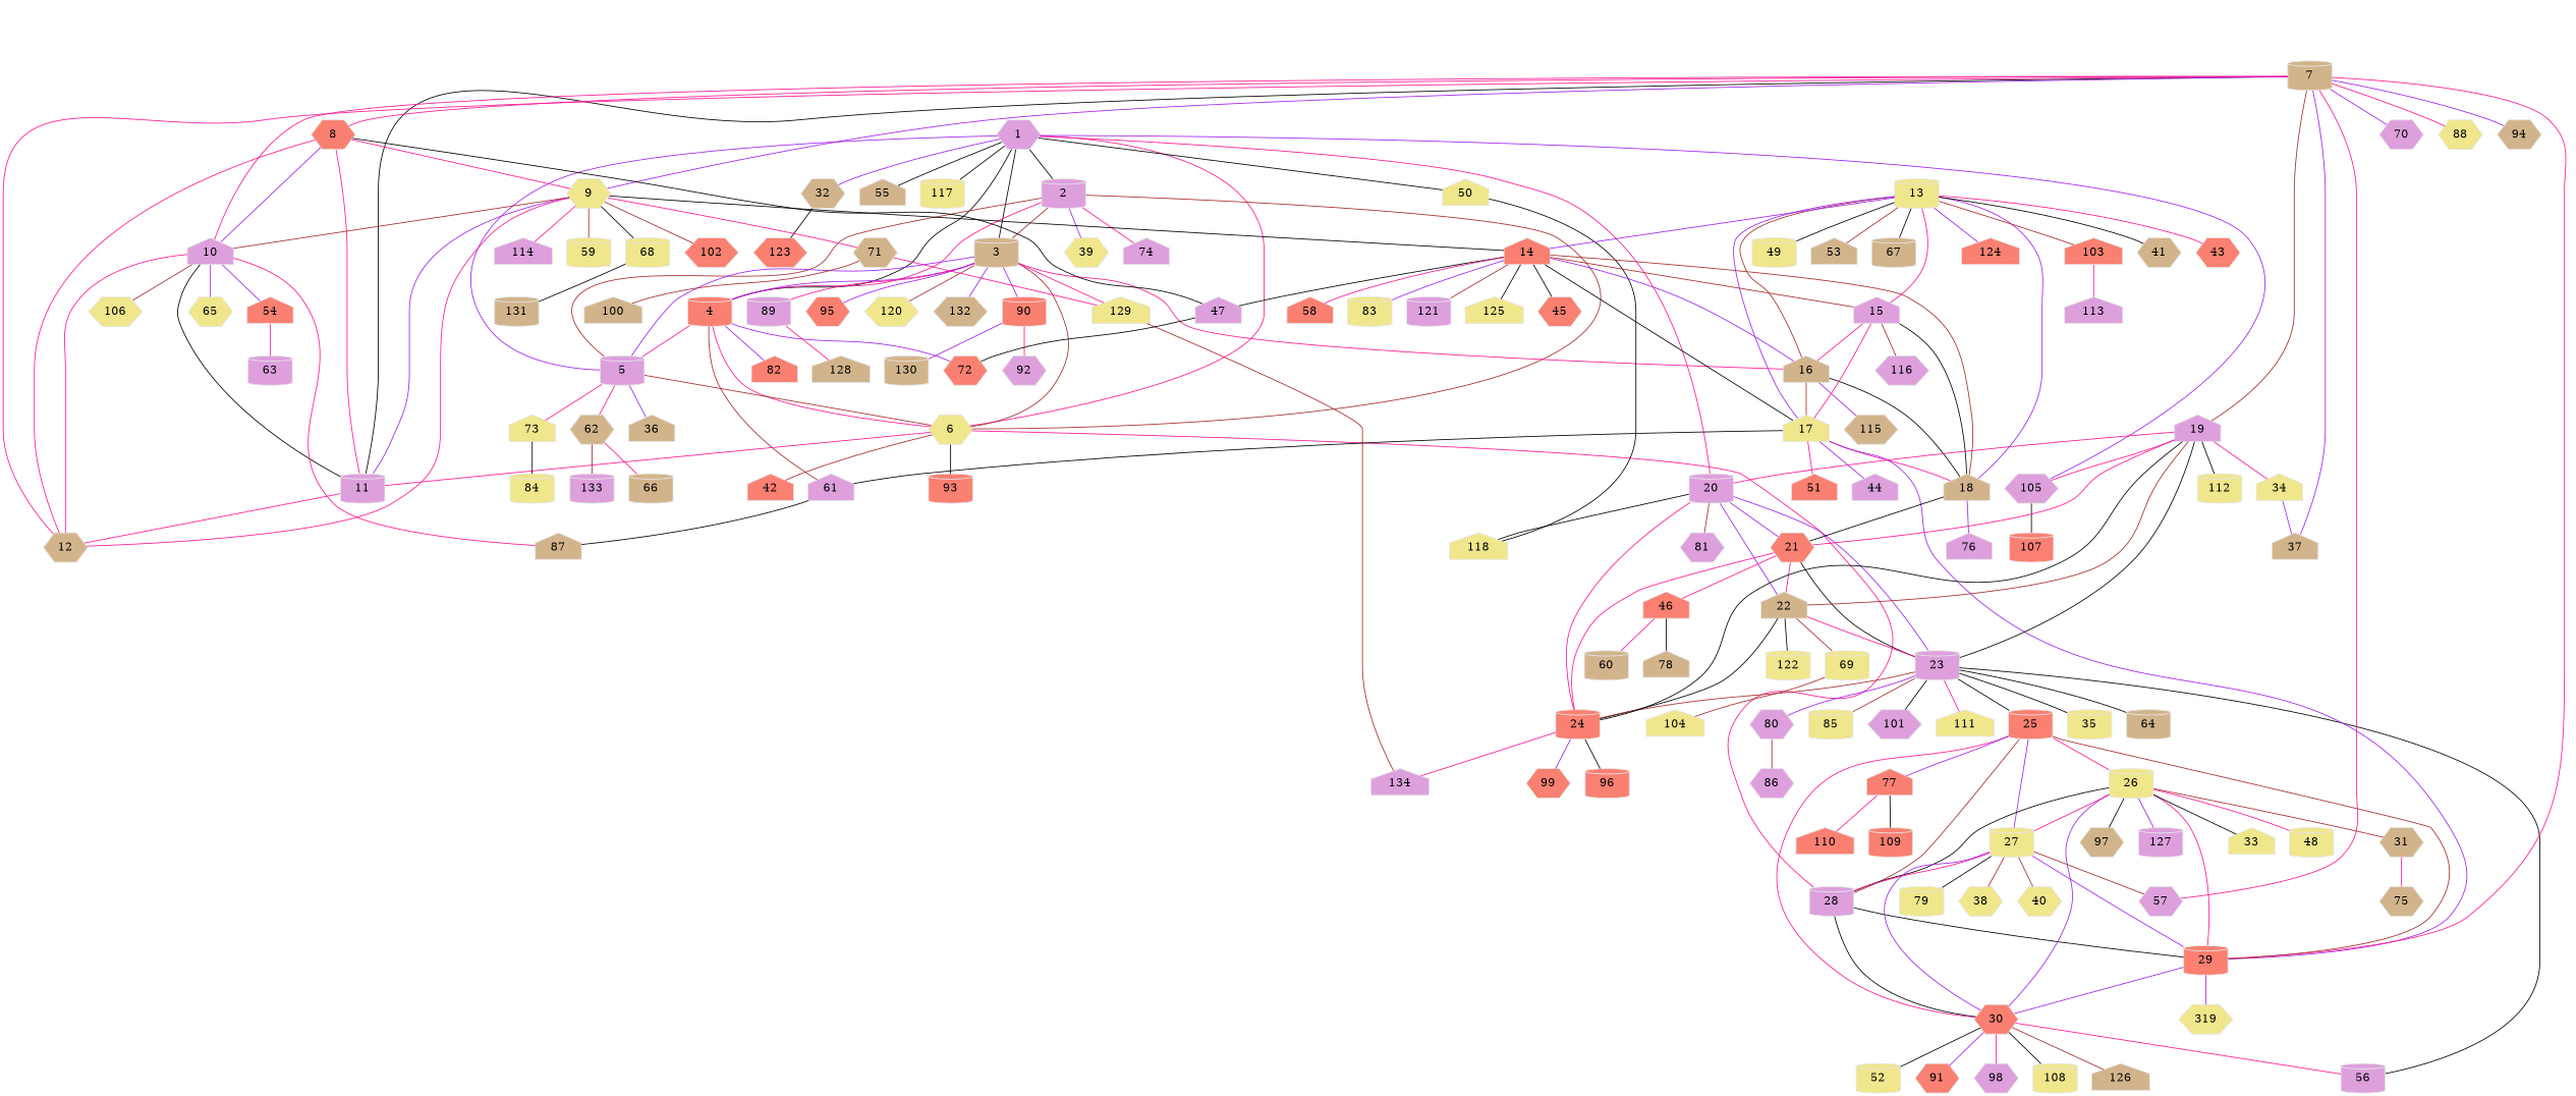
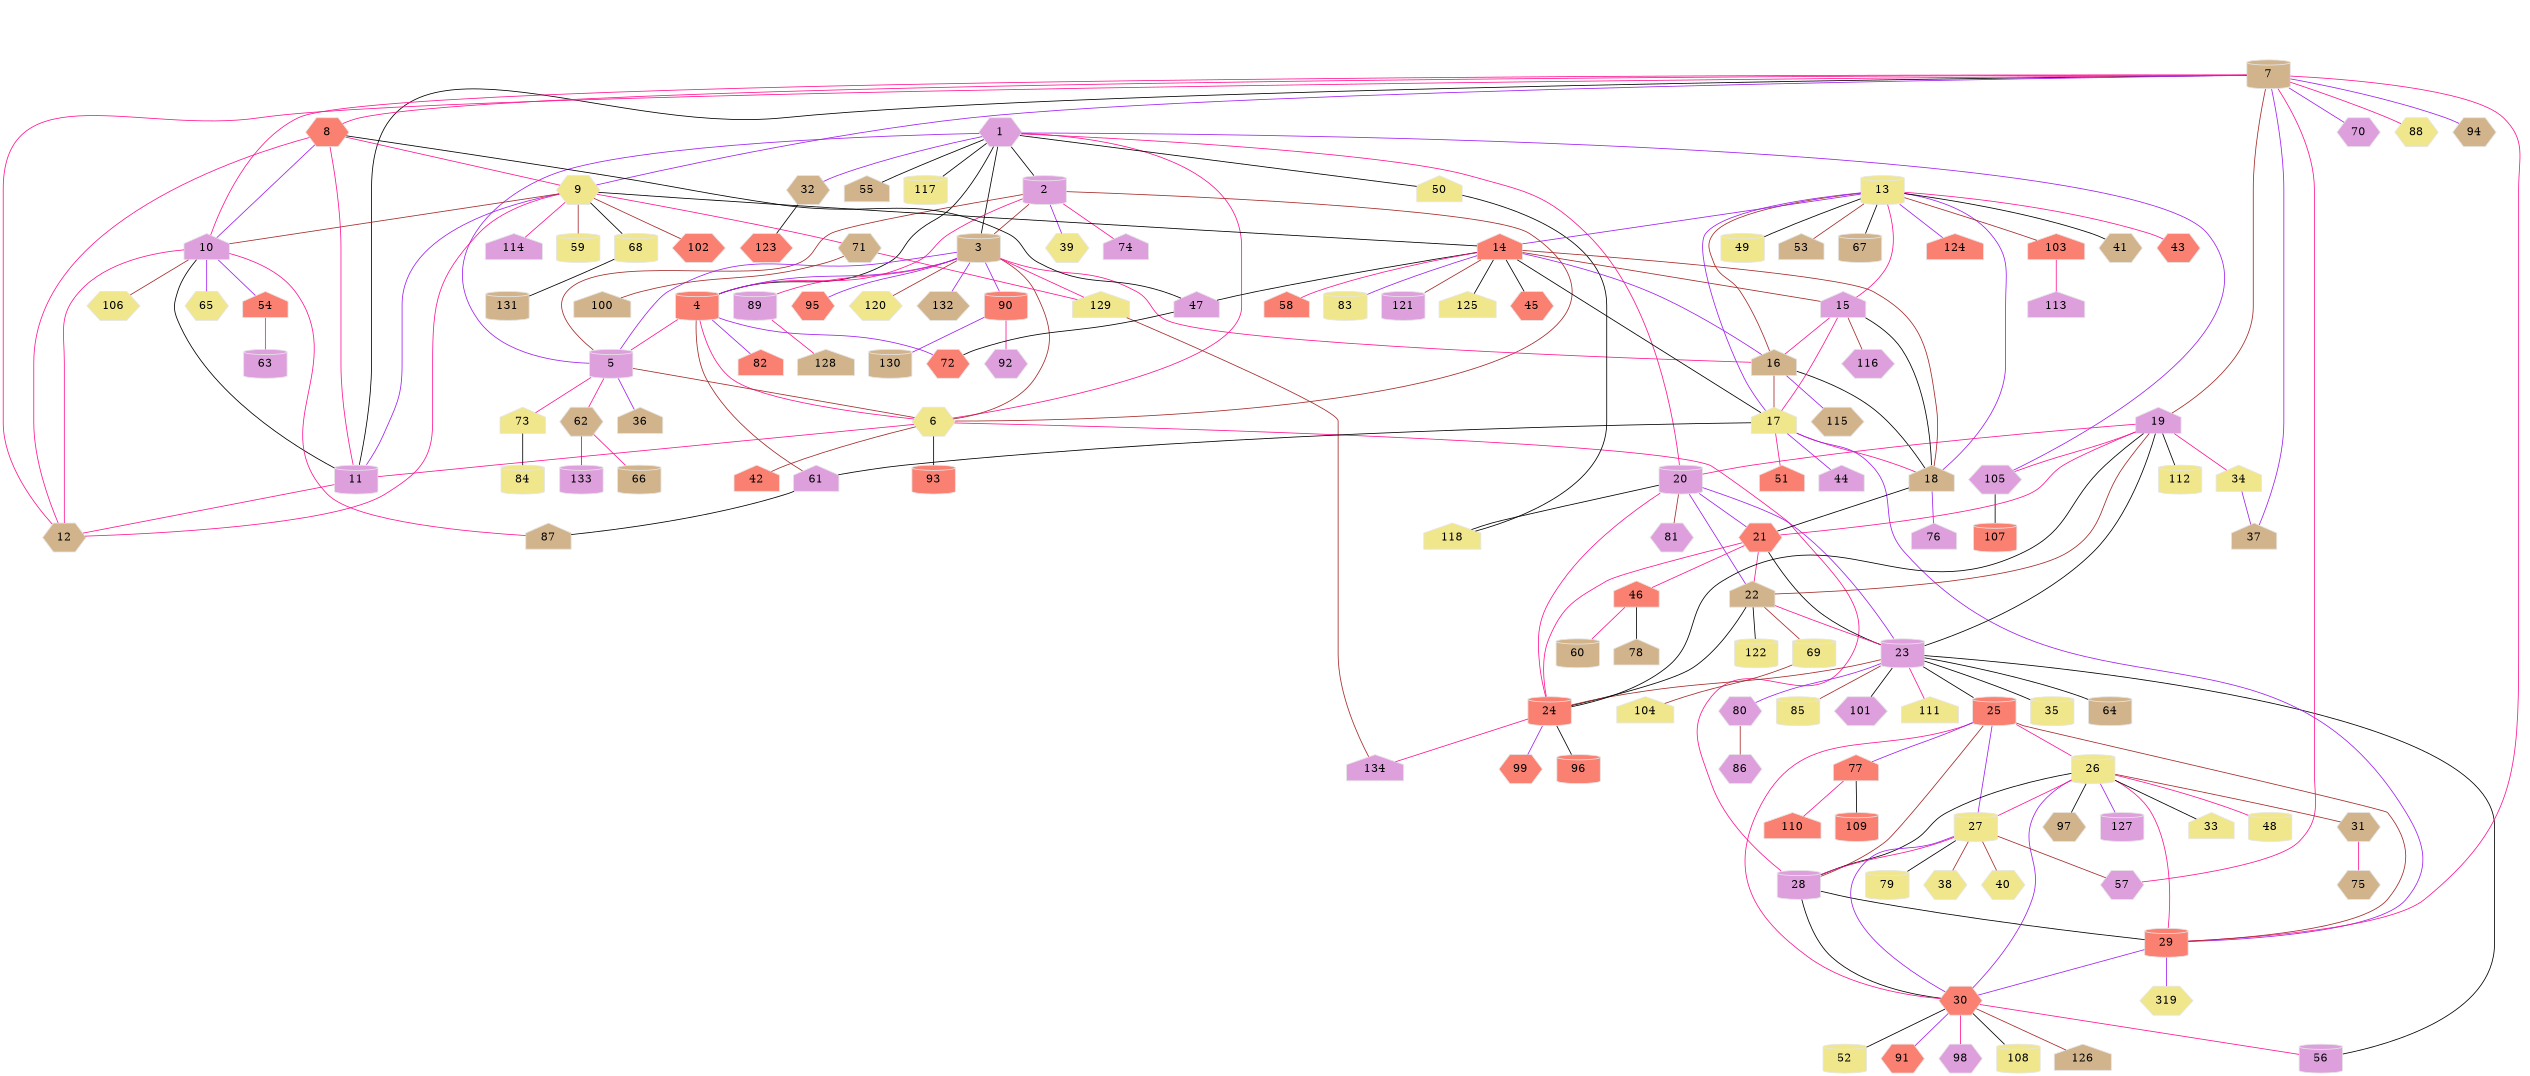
  graph {
    node [color=gray90 fillcolor=khaki shape=cylinder style=filled]
    edge [color=deeppink]
    1 [fillcolor=plum shape=hexagon]
    2 [fillcolor=plum]
    3 [fillcolor=tan]
    4 [fillcolor=salmon]
    5 [fillcolor=plum]
    6 [shape=hexagon]
    20 [fillcolor=plum]
    32 [fillcolor=tan shape=hexagon]
    50 [shape=house]
    55 [fillcolor=tan shape=house]
    105 [fillcolor=plum shape=hexagon]
    117
    39 [shape=hexagon]
    74 [fillcolor=plum shape=house]
    16 [fillcolor=tan shape=house]
    89 [fillcolor=plum]
    90 [fillcolor=salmon]
    95 [fillcolor=salmon shape=hexagon]
    120 [shape=hexagon]
    129 [shape=house]
    132 [fillcolor=tan shape=hexagon]
    61 [fillcolor=plum shape=house]
    72 [fillcolor=salmon shape=hexagon]
    82 [fillcolor=salmon shape=house]
    36 [fillcolor=tan shape=house]
    62 [fillcolor=tan shape=hexagon]
    73 [shape=house]
    11 [fillcolor=plum]
    28 [fillcolor=plum]
    42 [fillcolor=salmon shape=house]
    93 [fillcolor=salmon]
    21 [fillcolor=salmon shape=hexagon]
    22 [fillcolor=tan shape=house]
    23 [fillcolor=plum]
    24 [fillcolor=salmon]
    81 [fillcolor=plum shape=hexagon]
    118 [shape=house]
    123 [fillcolor=salmon shape=hexagon]
    107 [fillcolor=salmon]
    17 [shape=house]
    18 [fillcolor=tan shape=house]
    115 [fillcolor=tan shape=hexagon]
    128 [fillcolor=tan shape=house]
    92 [fillcolor=plum shape=hexagon]
    130 [fillcolor=tan]
    134 [fillcolor=plum shape=house]
    87 [fillcolor=tan shape=house]
    66 [fillcolor=tan]
    133 [fillcolor=plum]
    84
    12 [fillcolor=tan shape=hexagon]
    29 [fillcolor=salmon]
    30 [fillcolor=salmon shape=hexagon]
    7 [fillcolor=tan]
    8 [fillcolor=salmon shape=hexagon]
    9 [shape=hexagon]
    10 [fillcolor=plum shape=house]
    19 [fillcolor=plum shape=house]
    37 [fillcolor=tan shape=house]
    57 [fillcolor=plum shape=hexagon]
    70 [fillcolor=plum shape=hexagon]
    88 [shape=hexagon]
    94 [fillcolor=tan shape=hexagon]
    47 [fillcolor=plum shape=house]
    14 [fillcolor=salmon shape=house]
    59
    68
    71 [fillcolor=tan shape=hexagon]
    102 [fillcolor=salmon shape=hexagon]
    114 [fillcolor=plum shape=house]
    54 [fillcolor=salmon shape=house]
    65 [shape=hexagon]
    106 [shape=hexagon]
    34 [shape=house]
    112
    n76 [label=319 shape=hexagon]
    15 [fillcolor=plum shape=house]
    45 [fillcolor=salmon shape=hexagon]
    58 [fillcolor=salmon shape=house]
    83
    121 [fillcolor=plum]
    125 [shape=house]
    131 [fillcolor=tan]
    100 [fillcolor=tan shape=house]
    63 [fillcolor=plum]
    13
    41 [fillcolor=tan shape=hexagon]
    43 [fillcolor=salmon shape=hexagon]
    49
    53 [fillcolor=tan shape=house]
    67 [fillcolor=tan]
    103 [fillcolor=salmon shape=house]
    124 [fillcolor=salmon shape=house]
    116 [fillcolor=plum shape=hexagon]
    44 [fillcolor=plum shape=house]
    51 [fillcolor=salmon shape=house]
    76 [fillcolor=plum shape=house]
    113 [fillcolor=plum shape=house]
    46 [fillcolor=salmon shape=house]
    69
    122
    25 [fillcolor=salmon]
    35
    56 [fillcolor=plum]
    64 [fillcolor=tan]
    80 [fillcolor=plum shape=hexagon]
    85
    101 [fillcolor=plum shape=hexagon]
    111 [shape=house]
    96 [fillcolor=salmon]
    99 [fillcolor=salmon shape=hexagon]
    60 [fillcolor=tan]
    78 [fillcolor=tan shape=house]
    104 [shape=house]
    26
    27
    77 [fillcolor=salmon shape=house]
    86 [fillcolor=plum shape=hexagon]
    31 [fillcolor=tan shape=hexagon]
    33 [shape=house]
    48
    97 [fillcolor=tan shape=hexagon]
    127 [fillcolor=plum]
    38 [shape=hexagon]
    40 [shape=hexagon]
    79
    52
    91 [fillcolor=salmon shape=hexagon]
    98 [fillcolor=plum shape=hexagon]
    108
    126 [fillcolor=tan shape=house]
    109 [fillcolor=salmon]
    110 [fillcolor=salmon shape=house]
    75 [fillcolor=tan shape=hexagon]
    1 -- 2 [color=black]
    1 -- 3 [color=black]
    1 -- 4 [color=black]
    1 -- 5 [color=purple]
    1 -- 6
    1 -- 20
    1 -- 32 [color=purple]
    1 -- 50 [color=black]
    1 -- 55 [color=black]
    1 -- 105 [color=purple]
    1 -- 117 [color=black]
    2 -- 3 [color=brown]
    2 -- 4
    2 -- 5 [color=brown]
    2 -- 6 [color=brown]
    2 -- 39 [color=purple]
    2 -- 74
    3 -- 4 [color=purple]
    3 -- 5 [color=purple]
    3 -- 6 [color=brown]
    3 -- 16
    3 -- 89
    3 -- 90 [color=purple]
    3 -- 95 [color=purple]
    3 -- 120 [color=brown]
    3 -- 129
    3 -- 132 [color=purple]
    4 -- 5
    4 -- 6
    4 -- 61 [color=brown]
    4 -- 72 [color=purple]
    4 -- 82 [color=purple]
    5 -- 6 [color=brown]
    5 -- 36 [color=purple]
    5 -- 62
    5 -- 73
    6 -- 11
    6 -- 28
    6 -- 42 [color=brown]
    6 -- 93 [color=black]
    20 -- 21 [color=purple]
    20 -- 22 [color=purple]
    20 -- 23 [color=purple]
    20 -- 24
    20 -- 81 [color=brown]
    20 -- 118 [color=black]
    32 -- 123 [color=black]
    50 -- 118 [color=black]
    105 -- 107 [color=black]
    16 -- 17 [color=brown]
    16 -- 18 [color=black]
    16 -- 115 [color=purple]
    89 -- 128
    90 -- 92
    90 -- 130 [color=purple]
    129 -- 134 [color=brown]
    61 -- 87 [color=black]
    62 -- 66
    62 -- 133 [color=brown]
    73 -- 84 [color=black]
    11 -- 12
    28 -- 29 [color=black]
    28 -- 30 [color=black]
    21 -- 22
    21 -- 23 [color=black]
    21 -- 24
    21 -- 46
    22 -- 23
    22 -- 24 [color=black]
    22 -- 69 [color=brown]
    22 -- 122 [color=black]
    23 -- 24 [color=brown]
    23 -- 25 [color=black]
    23 -- 35 [color=black]
    23 -- 56 [color=black]
    23 -- 64 [color=black]
    23 -- 80 [color=purple]
    23 -- 85 [color=brown]
    23 -- 101 [color=black]
    23 -- 111
    24 -- 134
    24 -- 96 [color=black]
    24 -- 99 [color=purple]
    17 -- 61 [color=black]
    17 -- 18
    17 -- 29 [color=purple]
    17 -- 44 [color=purple]
    17 -- 51
    18 -- 21 [color=black]
    18 -- 76 [color=purple]
    29 -- 30 [color=purple]
    29 -- n76 [color=purple]
    30 -- 56
    30 -- 52 [color=black]
    30 -- 91 [color=purple]
    30 -- 98
    30 -- 108 [color=black]
    30 -- 126 [color=brown]
    7 -- 11 [color=black]
    7 -- 12
    7 -- 29
    7 -- 8
    7 -- 9 [color=purple]
    7 -- 10
    7 -- 19 [color=brown]
    7 -- 37 [color=purple]
    7 -- 57
    7 -- 70 [color=purple]
    7 -- 88
    7 -- 94 [color=purple]
    8 -- 11
    8 -- 12
    8 -- 9
    8 -- 10 [color=purple]
    8 -- 47 [color=black]
    9 -- 11 [color=purple]
    9 -- 12
    9 -- 10 [color=brown]
    9 -- 14 [color=black]
    9 -- 59 [color=brown]
    9 -- 68 [color=black]
    9 -- 71
    9 -- 102 [color=brown]
    9 -- 114
    10 -- 11 [color=black]
    10 -- 87
    10 -- 12
    10 -- 54 [color=purple]
    10 -- 65 [color=purple]
    10 -- 106 [color=brown]
    19 -- 20
    19 -- 105
    19 -- 21
    19 -- 22 [color=brown]
    19 -- 23 [color=black]
    19 -- 24 [color=black]
    19 -- 34
    19 -- 112 [color=black]
    47 -- 72 [color=black]
    14 -- 16 [color=purple]
    14 -- 17 [color=black]
    14 -- 18 [color=brown]
    14 -- 47 [color=black]
    14 -- 15 [color=brown]
    14 -- 45 [color=black]
    14 -- 58
    14 -- 83 [color=purple]
    14 -- 121 [color=brown]
    14 -- 125 [color=black]
    68 -- 131 [color=black]
    71 -- 129
    71 -- 100 [color=brown]
    54 -- 63
    34 -- 37 [color=purple]
    15 -- 16
    15 -- 17
    15 -- 18 [color=black]
    15 -- 116 [color=brown]
    13 -- 16 [color=brown]
    13 -- 17 [color=purple]
    13 -- 18 [color=purple]
    13 -- 14 [color=purple]
    13 -- 15
    13 -- 41 [color=black]
    13 -- 43
    13 -- 49 [color=black]
    13 -- 53 [color=brown]
    13 -- 67 [color=black]
    13 -- 103 [color=brown]
    13 -- 124 [color=purple]
    103 -- 113
    46 -- 60
    46 -- 78 [color=black]
    69 -- 104 [color=brown]
    25 -- 28 [color=brown]
    25 -- 29 [color=brown]
    25 -- 30
    25 -- 26
    25 -- 27 [color=purple]
    25 -- 77 [color=purple]
    80 -- 86 [color=brown]
    26 -- 28 [color=black]
    26 -- 29
    26 -- 30 [color=purple]
    26 -- 27
    26 -- 31 [color=brown]
    26 -- 33 [color=black]
    26 -- 48
    26 -- 97 [color=black]
    26 -- 127 [color=purple]
    27 -- 28
-   27 -- 29 [color=purple]
    27 -- 30 [color=purple]
    27 -- 57 [color=brown]
    27 -- 38 [color=brown]
    27 -- 40 [color=brown]
    27 -- 79 [color=black]
    77 -- 109 [color=black]
    77 -- 110
    31 -- 75
  }
